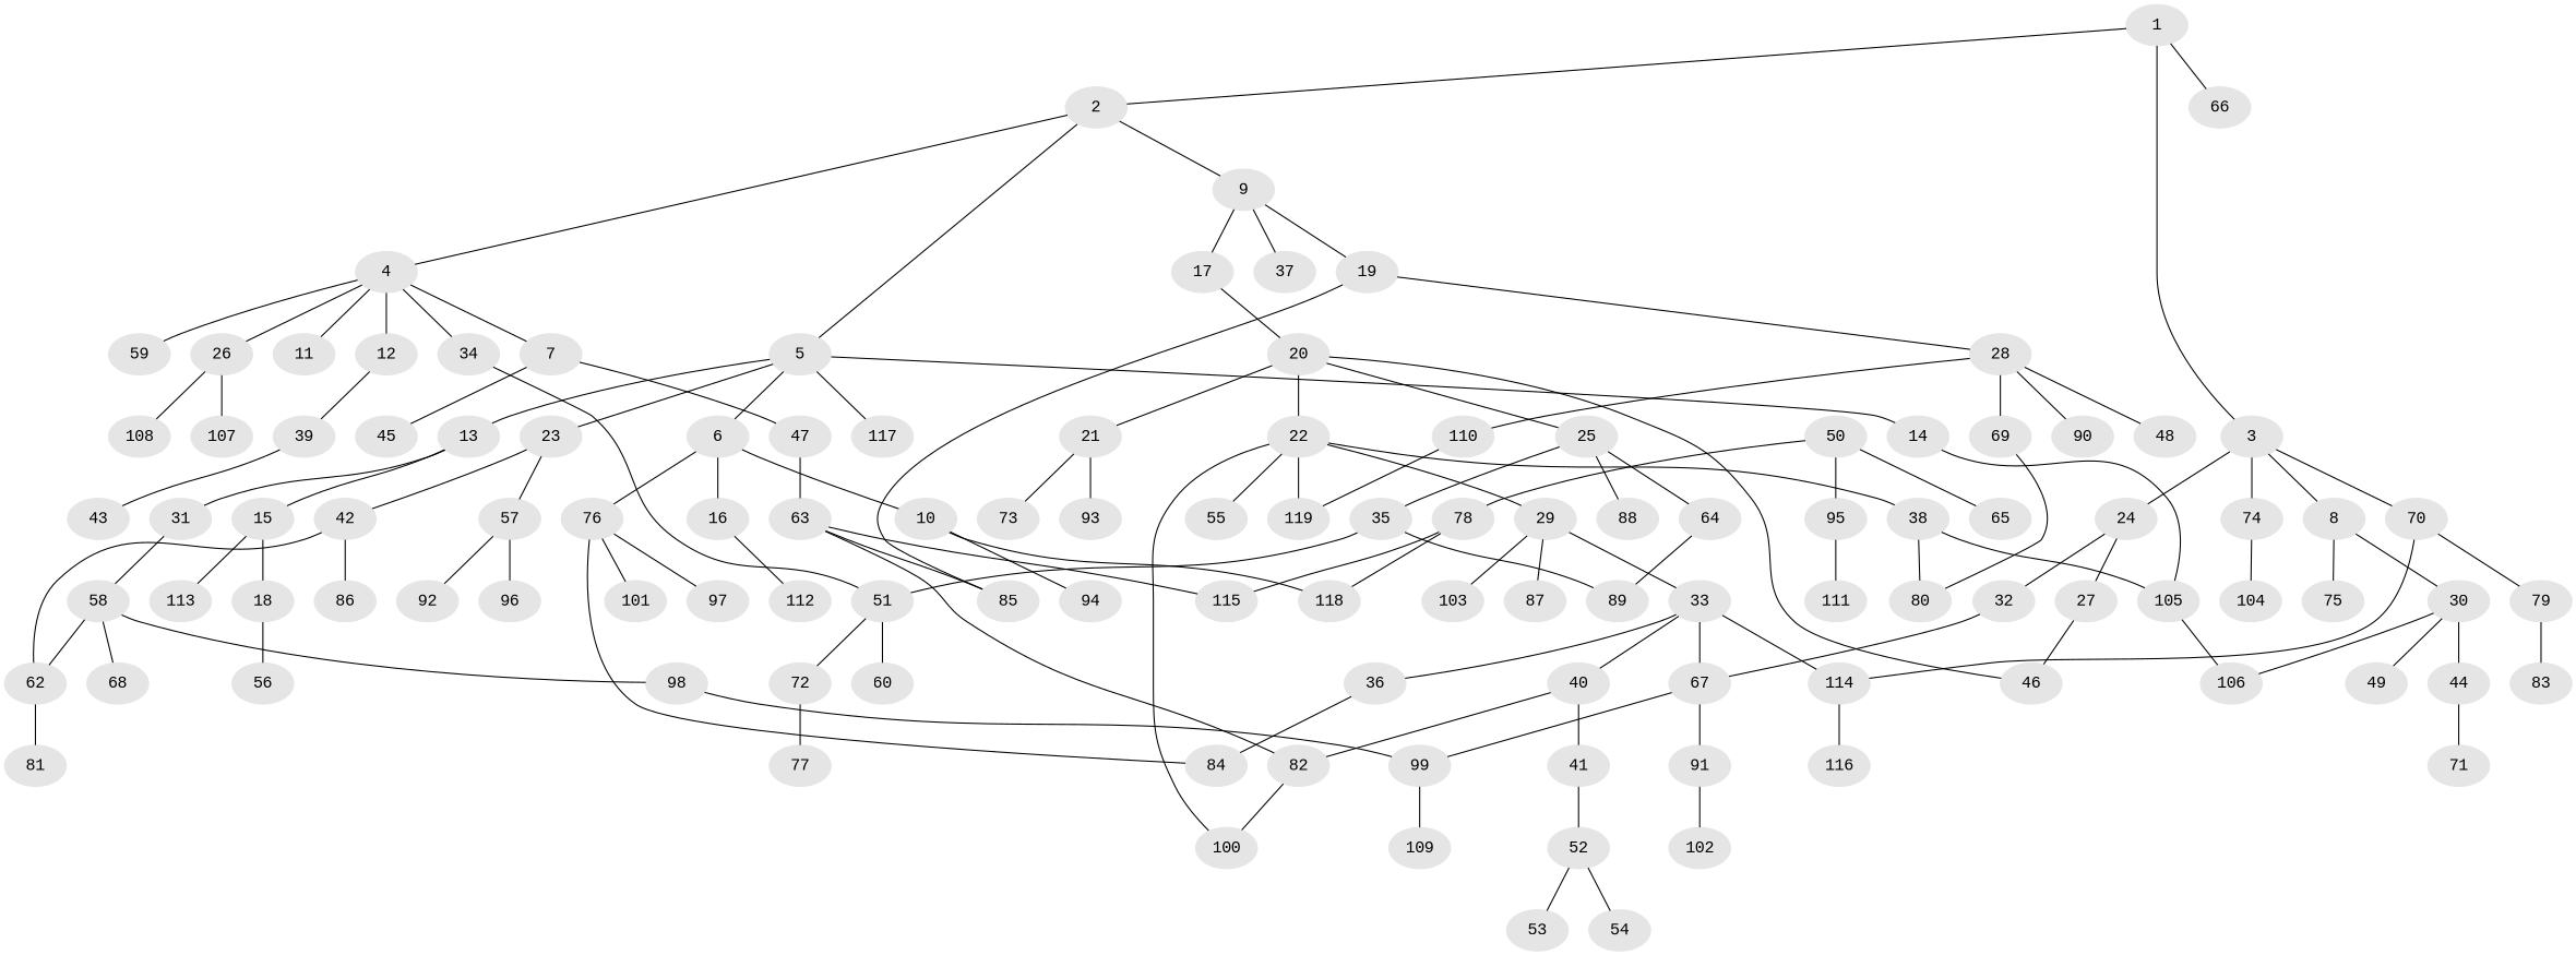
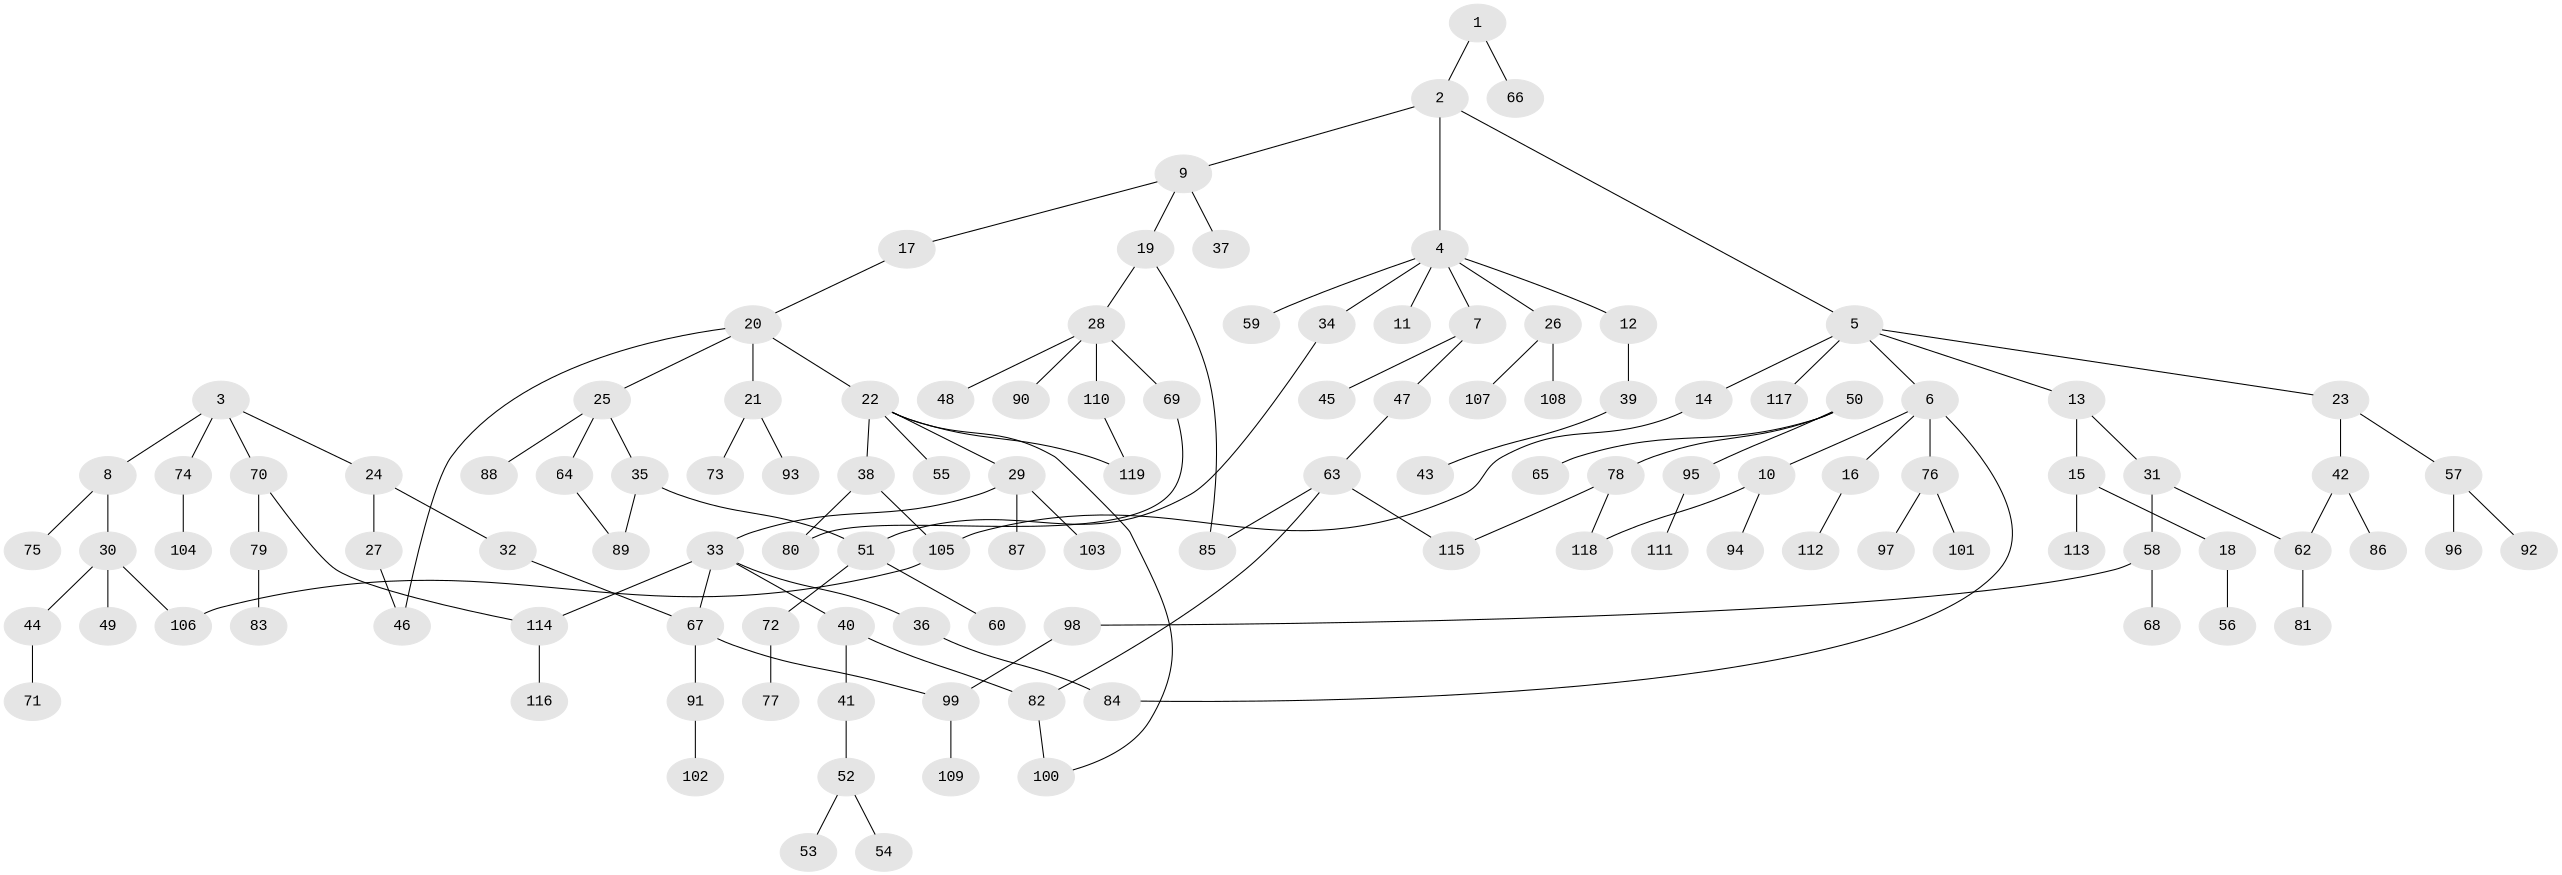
  graph {
    fontname="Liberation Mono"
    node [color=gray90 fontname="Liberation Mono" style=filled]
    edge [fontname="Liberation Mono"]
    1
    2
    3
    66
    4
    5
    9
    8
    24
    70
    74
    7
    11
    12
    26
    34
    59
    6
    13
    14
    23
    117
    17
    19
    37
    30
    75
    27
    32
    114
    79
    104
    45
    47
    39
    107
    108
    51
    10
    16
    76
    84
    15
    31
    105
    42
    57
    94
    118
    112
    97
    101
    63
    44
    49
    106
    20
    28
    85
    43
    18
    113
    58
    56
    21
    22
    25
    46
    48
    69
    90
    110
    73
    93
    29
    38
    55
    100
    119
    35
    64
    88
    33
    87
    103
    80
    62
    86
    92
    96
    67
    89
    36
    40
    71
    68
    98
    91
    99
    41
    82
    116
    60
    72
    52
    50
    65
    78
    95
    53
    54
    81
    115
    111
    77
    102
    109
    83
    1 -- 2
-   1 -- 3
    1 -- 66
    2 -- 4
    2 -- 5
    2 -- 9
    3 -- 8
    3 -- 24
    3 -- 70
    3 -- 74
    4 -- 7
    4 -- 11
    4 -- 12
    4 -- 26
    4 -- 34
    4 -- 59
    5 -- 6
    5 -- 13
    5 -- 14
    5 -- 23
    5 -- 117
    9 -- 17
    9 -- 19
    9 -- 37
    8 -- 30
    8 -- 75
    24 -- 27
    24 -- 32
    70 -- 114
    70 -- 79
    74 -- 104
    7 -- 45
    7 -- 47
    12 -- 39
    26 -- 107
    26 -- 108
    34 -- 51
    6 -- 10
    6 -- 16
    6 -- 76
-   76 -- 84
+   6 -- 84
    13 -- 15
    13 -- 31
    14 -- 105
    23 -- 42
    23 -- 57
    17 -- 20
    19 -- 28
    19 -- 85
    30 -- 44
    30 -- 49
    30 -- 106
    27 -- 46
    32 -- 67
    114 -- 116
    79 -- 83
    47 -- 63
    39 -- 43
    51 -- 60
    51 -- 72
    10 -- 94
    10 -- 118
    16 -- 112
    76 -- 97
    76 -- 101
    15 -- 18
    15 -- 113
    31 -- 58
    105 -- 106
    42 -- 62
    42 -- 86
    57 -- 92
    57 -- 96
    63 -- 85
    63 -- 82
    63 -- 115
    44 -- 71
    20 -- 21
    20 -- 22
    20 -- 25
    20 -- 46
    28 -- 48
    28 -- 69
    28 -- 90
    28 -- 110
    18 -- 56
-   58 -- 62
+   31 -- 62
    58 -- 68
    58 -- 98
    21 -- 73
    21 -- 93
    22 -- 29
    22 -- 38
    22 -- 55
    22 -- 100
    22 -- 119
    25 -- 35
    25 -- 64
    25 -- 88
    69 -- 80
    110 -- 119
    29 -- 33
    29 -- 87
    29 -- 103
    38 -- 105
    38 -- 80
    35 -- 51
    35 -- 89
    64 -- 89
    33 -- 114
    33 -- 67
    33 -- 36
    33 -- 40
    62 -- 81
    67 -- 91
    67 -- 99
    36 -- 84
    40 -- 41
    40 -- 82
    98 -- 99
    91 -- 102
    99 -- 109
    41 -- 52
    82 -- 100
    72 -- 77
    52 -- 53
    52 -- 54
    50 -- 65
    50 -- 78
    50 -- 95
    78 -- 118
    78 -- 115
    95 -- 111
  }
